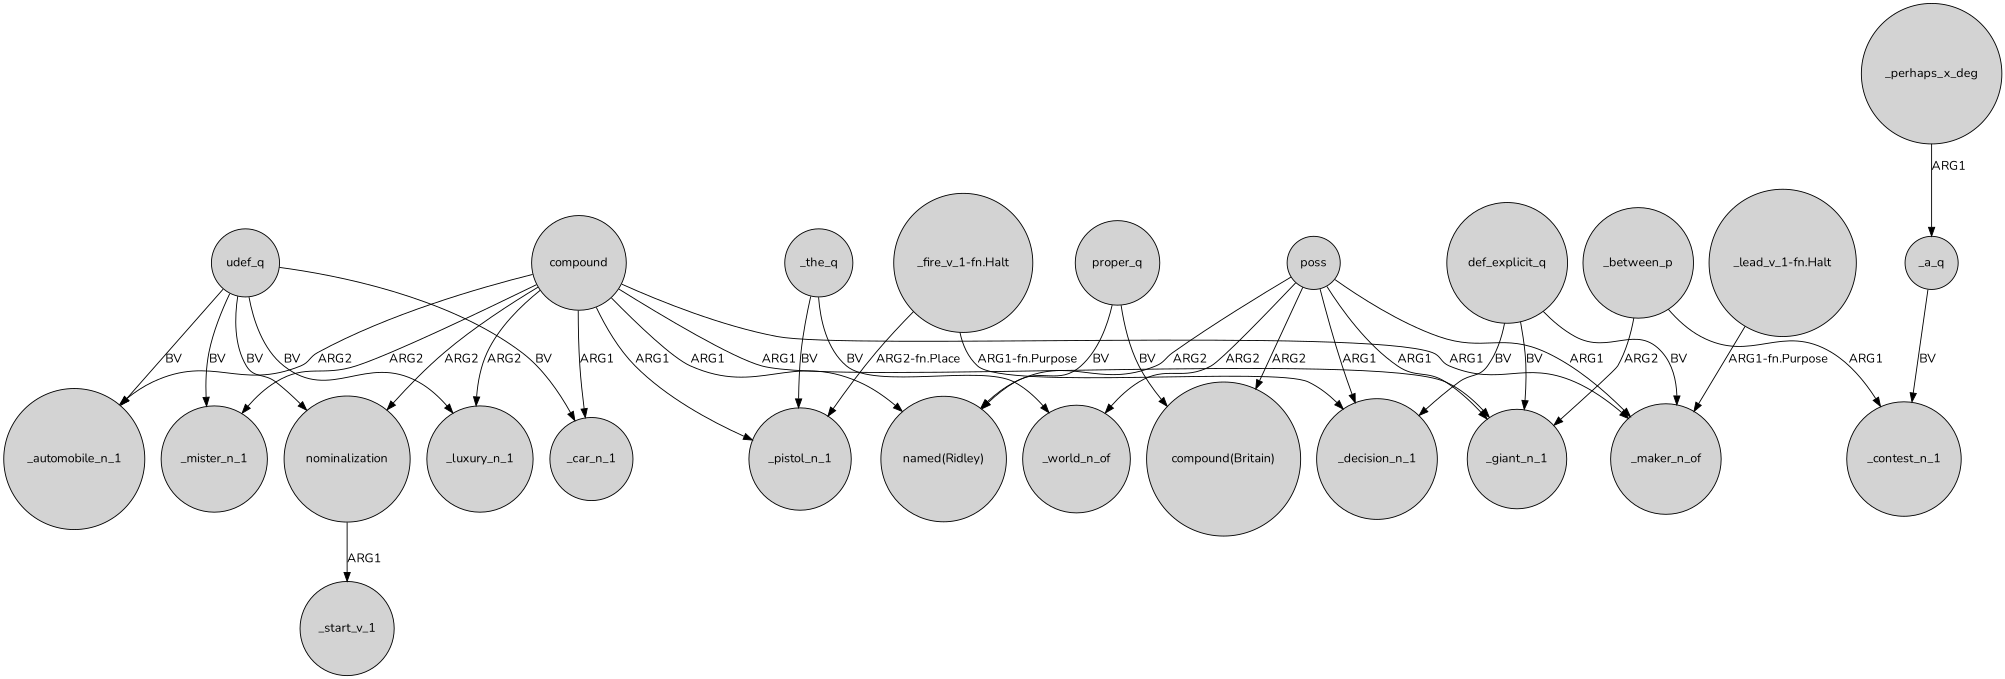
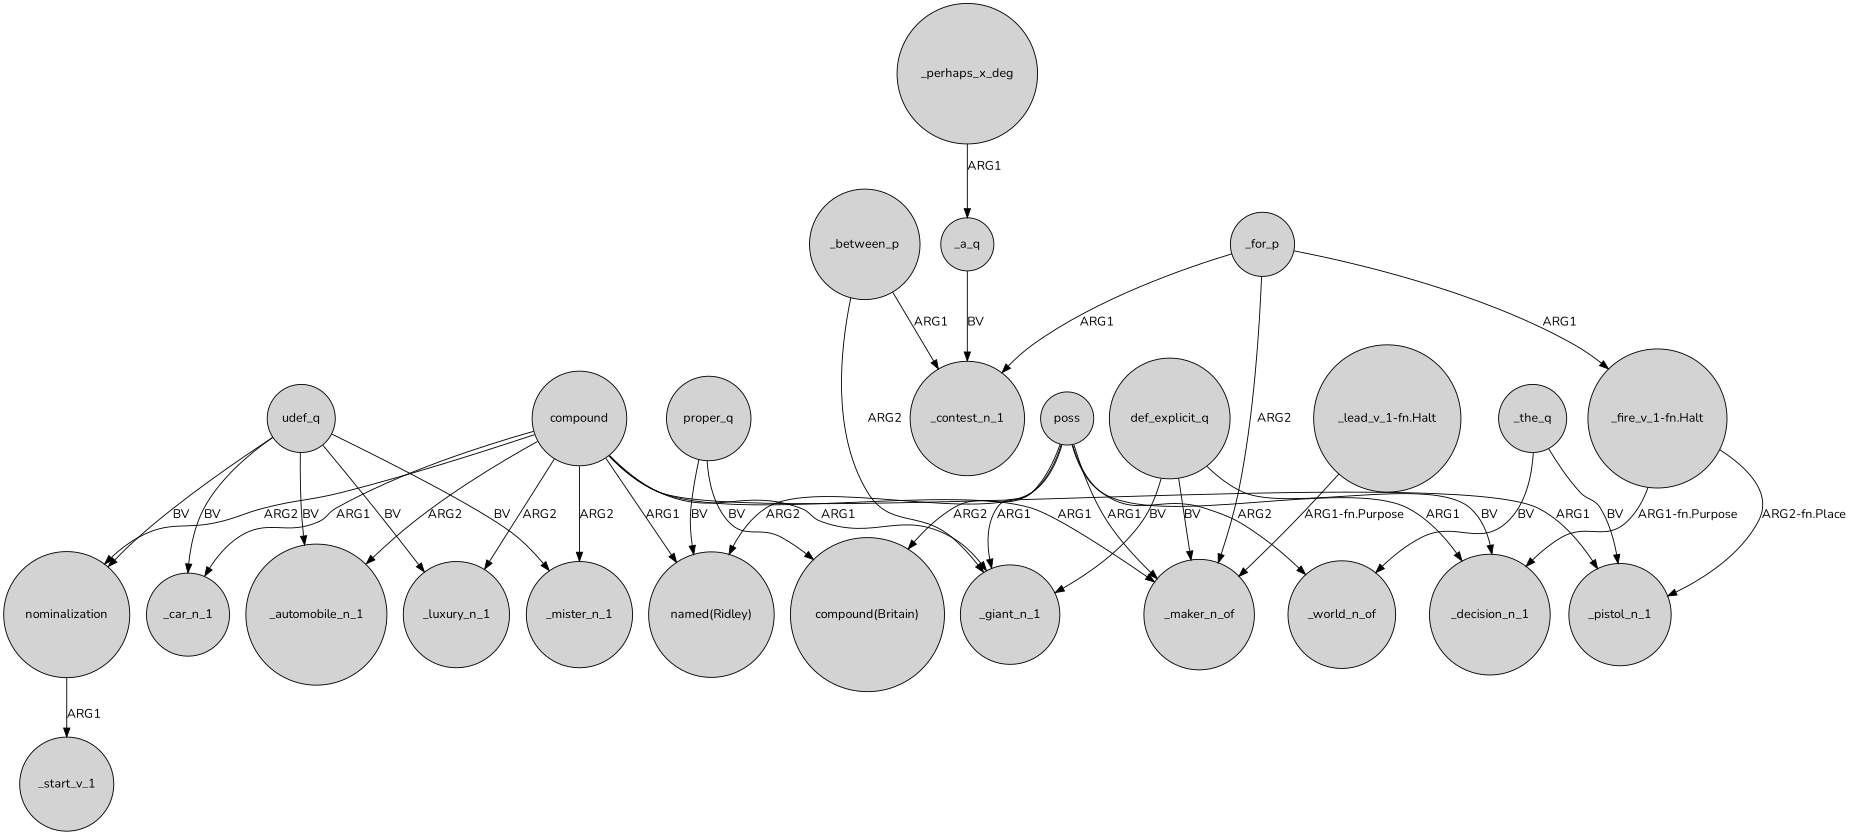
  digraph {
    fontname=Nunito
    node [fontname=Nunito shape=circle style=filled]
    edge [fontname=Nunito]
    proper_q
    "named(Ridley)"
    n3 [label="compound(Britain)"]
    nominalization
    _start_v_1
    compound
    _mister_n_1
    _pistol_n_1
    _car_n_1
    _luxury_n_1
    _giant_n_1
    _automobile_n_1
    _maker_n_of
+   _for_p
    "_fire_v_1-fn.Halt"
    _contest_n_1
    _decision_n_1
    udef_q
    def_explicit_q
    poss
    _world_n_of
    _between_p
    "_lead_v_1-fn.Halt"
    _a_q
    _perhaps_x_deg
    _the_q
    proper_q -> "named(Ridley)" [label=BV]
    proper_q -> n3 [label=BV]
    nominalization -> _start_v_1 [label=ARG1]
    compound -> "named(Ridley)" [label=ARG1]
    compound -> nominalization [label=ARG2]
    compound -> _mister_n_1 [label=ARG2]
    compound -> _pistol_n_1 [label=ARG1]
    compound -> _car_n_1 [label=ARG1]
    compound -> _luxury_n_1 [label=ARG2]
    compound -> _giant_n_1 [label=ARG1]
    compound -> _automobile_n_1 [label=ARG2]
    compound -> _maker_n_of [label=ARG1]
+   _for_p -> _maker_n_of [label=ARG2]
+   _for_p -> "_fire_v_1-fn.Halt" [label=ARG1]
+   _for_p -> _contest_n_1 [label=ARG1]
    "_fire_v_1-fn.Halt" -> _pistol_n_1 [label="ARG2-fn.Place"]
    "_fire_v_1-fn.Halt" -> _decision_n_1 [label="ARG1-fn.Purpose"]
    udef_q -> nominalization [label=BV]
    udef_q -> _mister_n_1 [label=BV]
    udef_q -> _car_n_1 [label=BV]
    udef_q -> _luxury_n_1 [label=BV]
    udef_q -> _automobile_n_1 [label=BV]
    def_explicit_q -> _giant_n_1 [label=BV]
    def_explicit_q -> _maker_n_of [label=BV]
    def_explicit_q -> _decision_n_1 [label=BV]
    poss -> "named(Ridley)" [label=ARG2]
    poss -> n3 [label=ARG2]
    poss -> _giant_n_1 [label=ARG1]
    poss -> _maker_n_of [label=ARG1]
    poss -> _decision_n_1 [label=ARG1]
    poss -> _world_n_of [label=ARG2]
    _between_p -> _giant_n_1 [label=ARG2]
    _between_p -> _contest_n_1 [label=ARG1]
    "_lead_v_1-fn.Halt" -> _maker_n_of [label="ARG1-fn.Purpose"]
    _a_q -> _contest_n_1 [label=BV]
    _perhaps_x_deg -> _a_q [label=ARG1]
    _the_q -> _pistol_n_1 [label=BV]
    _the_q -> _world_n_of [label=BV]
  }
